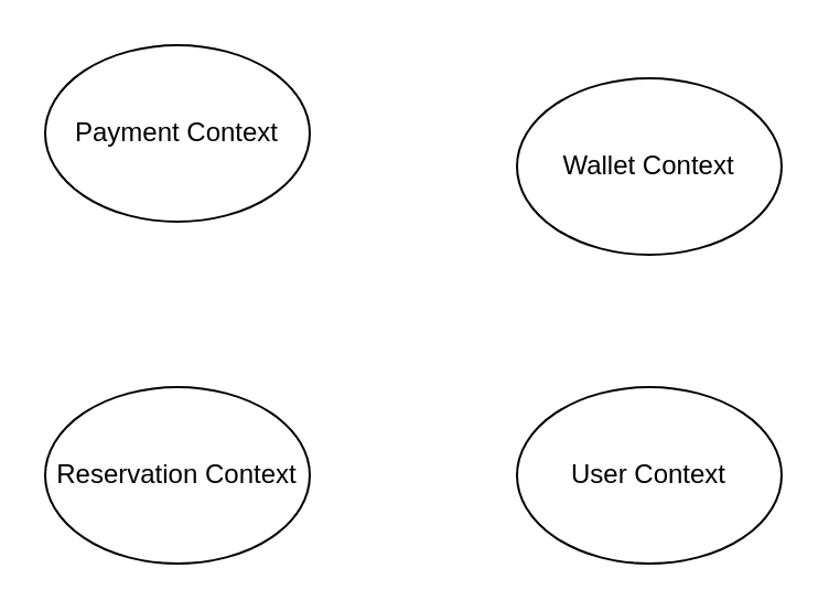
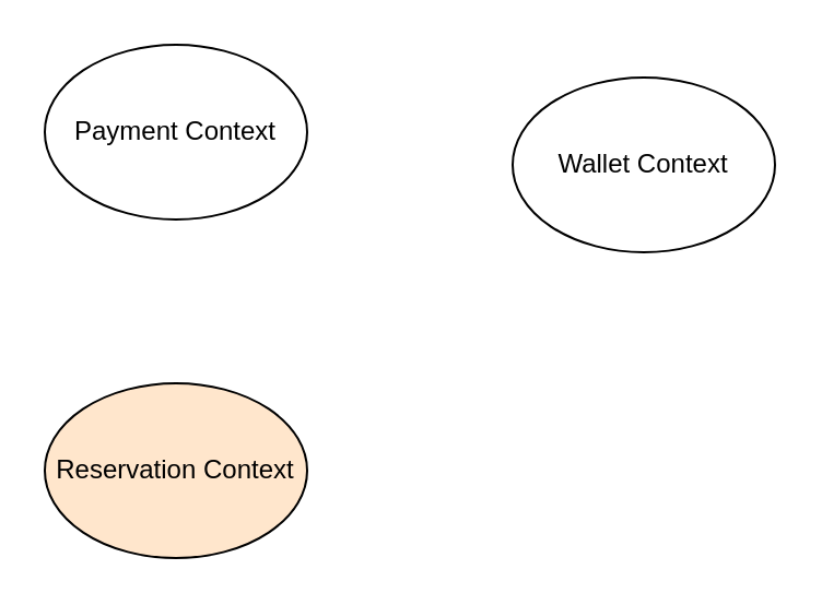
  <mxCell id="0" />
  <mxCell id="1" parent="0" />
- <mxCell id="2" value="User Context" style="ellipse;whiteSpace=wrap;html=1;" vertex="1" parent="1"><mxGeometry x="234" y="175" width="120" height="80" as="geometry" /></mxCell>
  <mxCell id="3" value="Wallet Context" style="ellipse;whiteSpace=wrap;html=1;" vertex="1" parent="1"><mxGeometry x="234" y="35" width="120" height="80" as="geometry" /></mxCell>
- <mxCell id="4" value="Reservation Context" style="ellipse;whiteSpace=wrap;html=1;" vertex="1" parent="1"><mxGeometry x="20" y="175" width="120" height="80" as="geometry" /></mxCell>
+ <mxCell id="4" value="Reservation Context" style="ellipse;whiteSpace=wrap;html=1;fillColor=#ffe6cc;" vertex="1" parent="1"><mxGeometry x="20" y="175" width="120" height="80" as="geometry" /></mxCell>
  <mxCell id="5" value="Payment Context" style="ellipse;whiteSpace=wrap;html=1;" vertex="1" parent="1"><mxGeometry x="20" y="20" width="120" height="80" as="geometry" /></mxCell>
